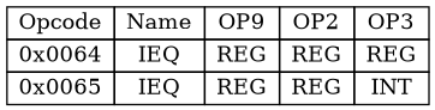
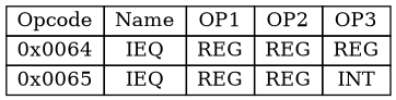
  digraph {
    nodesep=0.5
    ranksep=2
-   n1 [label=< <table border="0" cellborder="1" cellspacing="0"> <tr><td> Opcode </td> <td> Name </td> <td> OP9 </td><td> OP2 </td><td> OP3 </td> </tr> <tr><td> 0x0064 </td><td> IEQ </td><td> REG </td><td> REG </td><td> REG </td> </tr> <tr><td> 0x0065 </td><td> IEQ </td><td> REG </td><td> REG </td><td> INT </td> </tr> </table>> shape=plain]
+   n1 [label=< <table border="0" cellborder="1" cellspacing="0"> <tr><td> Opcode </td> <td> Name </td> <td> OP1 </td><td> OP2 </td><td> OP3 </td> </tr> <tr><td> 0x0064 </td><td> IEQ </td><td> REG </td><td> REG </td><td> REG </td> </tr> <tr><td> 0x0065 </td><td> IEQ </td><td> REG </td><td> REG </td><td> INT </td> </tr> </table>> shape=plain]
  }
